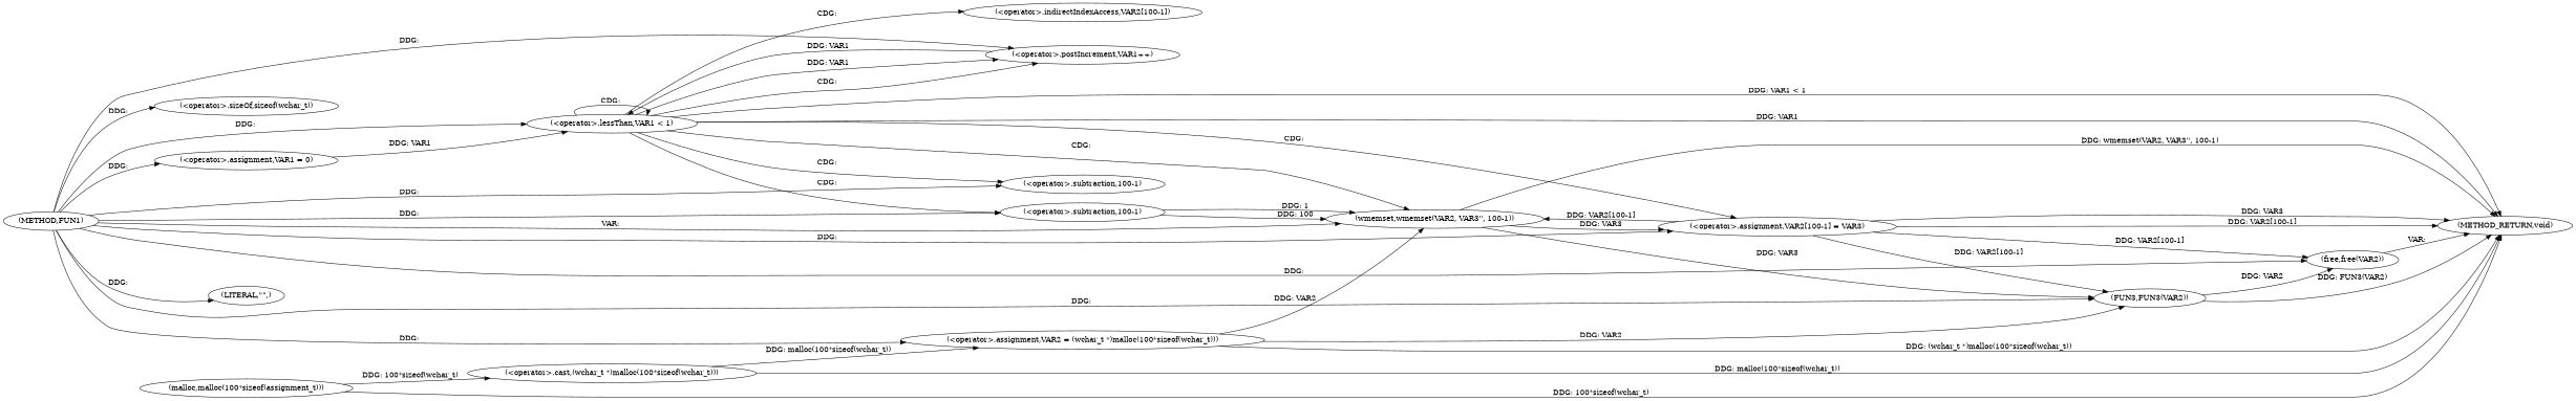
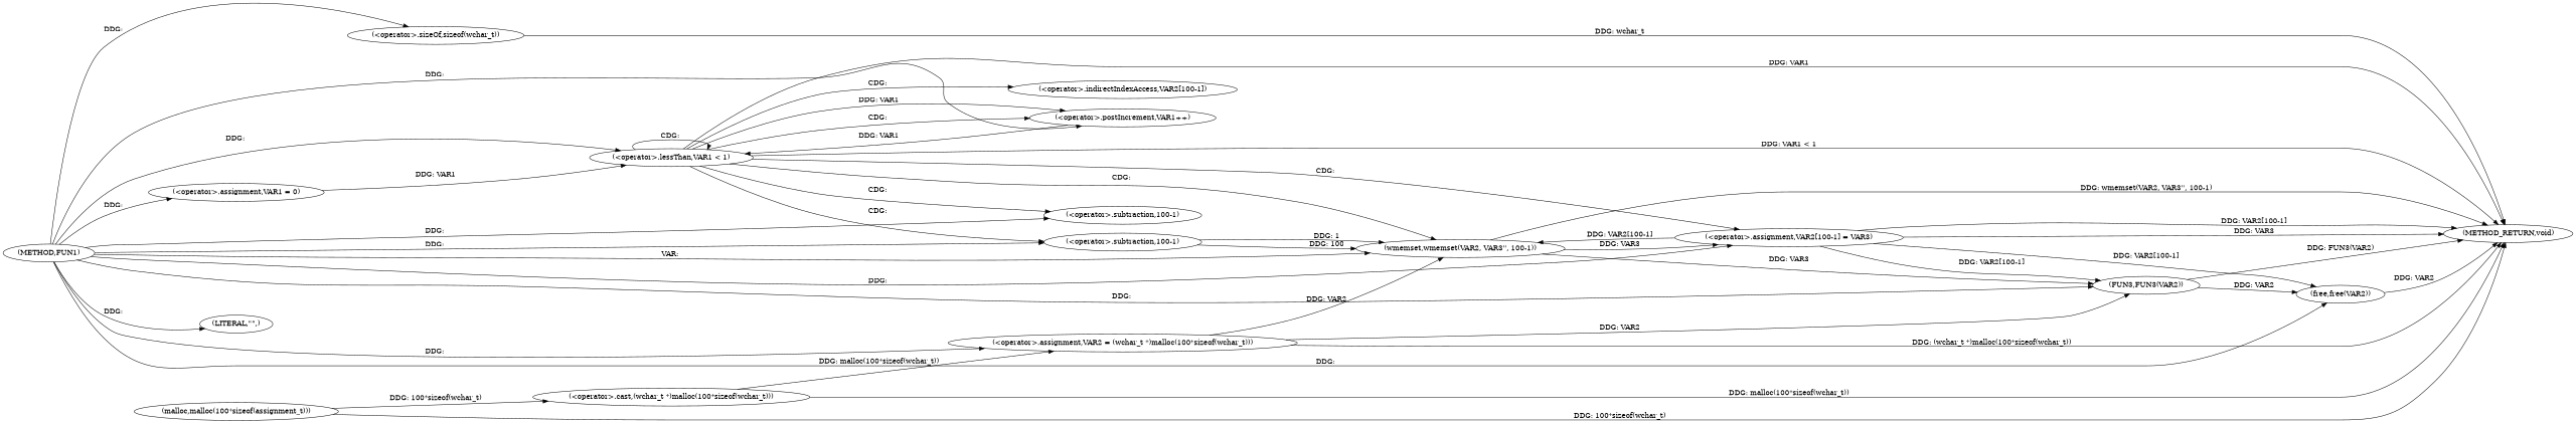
  digraph {
    rankdir=LR
    n1 [label="(METHOD,FUN1)"]
    n2 [label="(<operator>.assignment,VAR2 = (wchar_t *)malloc(100*sizeof(wchar_t)))"]
    n3 [label="(<operator>.sizeOf,sizeof(wchar_t))"]
    n4 [label="(<operator>.assignment,VAR1 = 0)"]
    n5 [label="(<operator>.lessThan,VAR1 < 1)"]
    n6 [label="(<operator>.postIncrement,VAR1++)"]
    n7 [label="(wmemset,wmemset(VAR2, VAR3'', 100-1))"]
    n8 [label="(<operator>.subtraction,100-1)"]
    n9 [label="(<operator>.assignment,VAR2[100-1] = VAR3)"]
    n10 [label="(<operator>.subtraction,100-1)"]
    n11 [label="(LITERAL,\"\",)"]
    n12 [label="(FUN3,FUN3(VAR2))"]
    n13 [label="(free,free(VAR2))"]
    n14 [label="(METHOD_RETURN,void)"]
    n15 [label="(<operator>.indirectIndexAccess,VAR2[100-1])"]
    n16 [label="(<operator>.cast,(wchar_t *)malloc(100*sizeof(wchar_t)))"]
    n17 [label="(malloc,malloc(100*sizeof(assignment_t)))"]
    n1 -> n2 [label="DDG: "]
    n1 -> n3 [label="DDG: "]
    n1 -> n4 [label="DDG: "]
    n1 -> n5 [label="DDG: "]
    n1 -> n6 [label="DDG: "]
    n1 -> n7 [label="VAR: "]
    n1 -> n8 [label="DDG: "]
    n1 -> n9 [label="DDG: "]
    n1 -> n10 [label="DDG: "]
    n1 -> n11 [label="DDG: "]
    n1 -> n12 [label="DDG: "]
    n1 -> n13 [label="DDG: "]
    n2 -> n7 [label="DDG: VAR2"]
    n2 -> n12 [label="DDG: VAR2"]
    n2 -> n14 [label="DDG: (wchar_t *)malloc(100*sizeof(wchar_t))"]
+   n3 -> n14 [label="DDG: wchar_t"]
    n4 -> n5 [label="DDG: VAR1"]
    n5 -> n5 [label="CDG: "]
    n5 -> n6 [label="DDG: VAR1"]
    n5 -> n6 [label="CDG: "]
    n5 -> n7 [label="CDG: "]
    n5 -> n8 [label="CDG: "]
    n5 -> n9 [label="CDG: "]
    n5 -> n10 [label="CDG: "]
    n5 -> n14 [label="DDG: VAR1 < 1"]
    n5 -> n14 [label="DDG: VAR1"]
    n5 -> n15 [label="CDG: "]
    n6 -> n5 [label="DDG: VAR1"]
    n7 -> n9 [label="DDG: VAR3"]
    n7 -> n12 [label="DDG: VAR3"]
    n7 -> n14 [label="DDG: wmemset(VAR2, VAR3'', 100-1)"]
    n8 -> n7 [label="DDG: 100"]
    n8 -> n7 [label="DDG: 1"]
    n9 -> n7 [label="DDG: VAR2[100-1]"]
    n9 -> n12 [label="DDG: VAR2[100-1]"]
    n9 -> n13 [label="DDG: VAR2[100-1]"]
    n9 -> n14 [label="DDG: VAR2[100-1]"]
    n9 -> n14 [label="DDG: VAR3"]
    n12 -> n13 [label="DDG: VAR2"]
    n12 -> n14 [label="DDG: FUN3(VAR2)"]
-   n13 -> n14 [label="VAR: "]
+   n13 -> n14 [label="DDG: VAR2"]
    n16 -> n2 [label="DDG: malloc(100*sizeof(wchar_t))"]
    n16 -> n14 [label="DDG: malloc(100*sizeof(wchar_t))"]
    n17 -> n14 [label="DDG: 100*sizeof(wchar_t)"]
    n17 -> n16 [label="DDG: 100*sizeof(wchar_t)"]
  }
